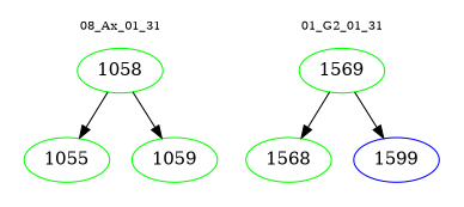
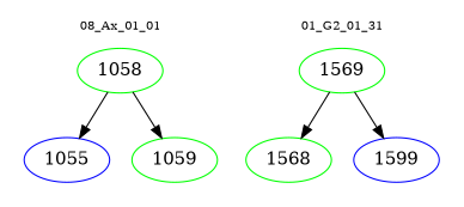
  digraph {
    node [color=green]
    edge [color=black]
    n1 [label=1058]
-   n2 [label=1055]
+   n2 [color=blue label=1055]
    n3 [label=1059]
    n4 [label=1569]
    n5 [label=1568]
    n6 [color=blue label=1599]
    subgraph cluster_1 {
      color=white
      fontsize=10
-     label="08_Ax_01_31"
+     label="08_Ax_01_01"
      n1
      n2
      n3
    }
    subgraph cluster_2 {
      color=white
      fontsize=10
      label="01_G2_01_31"
      n4
      n5
      n6
    }
    n1 -> n2
    n1 -> n3
    n4 -> n5
    n4 -> n6
  }
